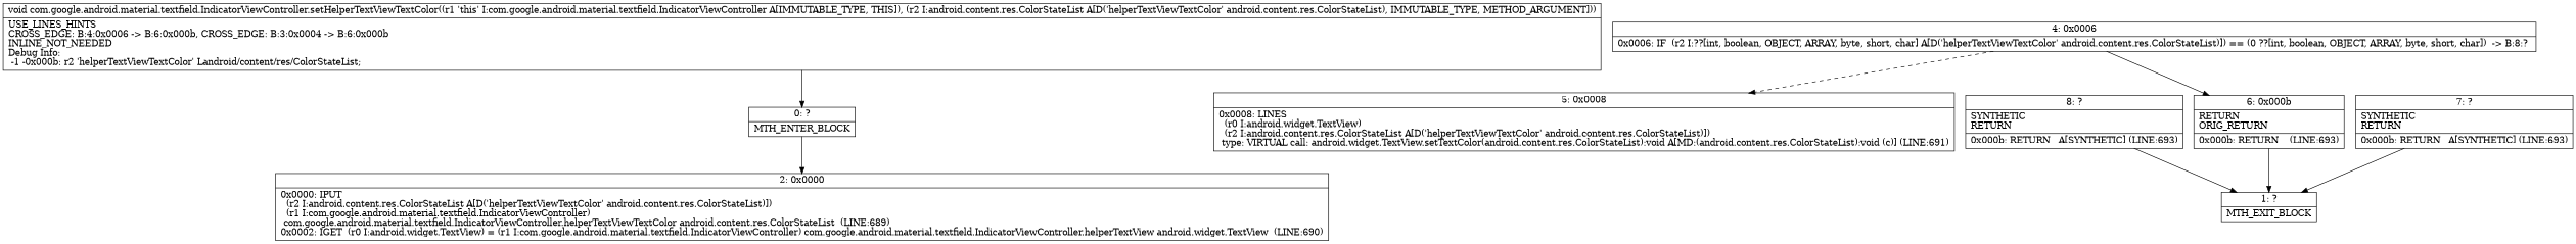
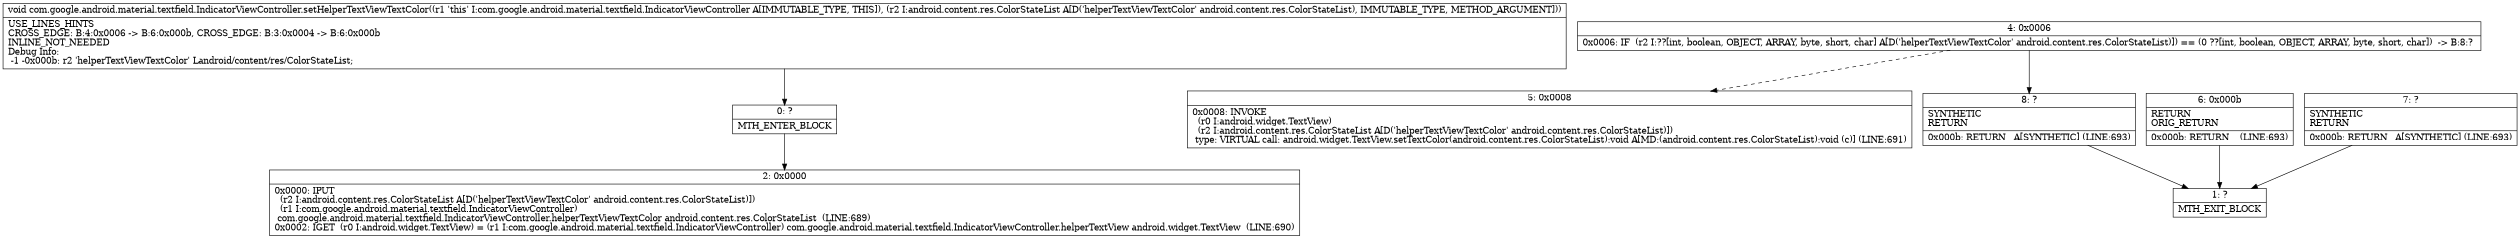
  digraph {
    node [shape=record]
    n1 [label="{0\:\ ?|MTH_ENTER_BLOCK\l}"]
    n2 [label="{2\:\ 0x0000|0x0000: IPUT  \l  (r2 I:android.content.res.ColorStateList A[D('helperTextViewTextColor' android.content.res.ColorStateList)])\l  (r1 I:com.google.android.material.textfield.IndicatorViewController)\l com.google.android.material.textfield.IndicatorViewController.helperTextViewTextColor android.content.res.ColorStateList  (LINE:689)\l0x0002: IGET  (r0 I:android.widget.TextView) = (r1 I:com.google.android.material.textfield.IndicatorViewController) com.google.android.material.textfield.IndicatorViewController.helperTextView android.widget.TextView  (LINE:690)\l}"]
    n3 [label="{4\:\ 0x0006|0x0006: IF  (r2 I:??[int, boolean, OBJECT, ARRAY, byte, short, char] A[D('helperTextViewTextColor' android.content.res.ColorStateList)]) == (0 ??[int, boolean, OBJECT, ARRAY, byte, short, char])  \-\> B:8:? \l}"]
-   n4 [label="{5\:\ 0x0008|0x0008: LINES  \l  (r0 I:android.widget.TextView)\l  (r2 I:android.content.res.ColorStateList A[D('helperTextViewTextColor' android.content.res.ColorStateList)])\l type: VIRTUAL call: android.widget.TextView.setTextColor(android.content.res.ColorStateList):void A[MD:(android.content.res.ColorStateList):void (c)] (LINE:691)\l}"]
+   n4 [label="{5\:\ 0x0008|0x0008: INVOKE  \l  (r0 I:android.widget.TextView)\l  (r2 I:android.content.res.ColorStateList A[D('helperTextViewTextColor' android.content.res.ColorStateList)])\l type: VIRTUAL call: android.widget.TextView.setTextColor(android.content.res.ColorStateList):void A[MD:(android.content.res.ColorStateList):void (c)] (LINE:691)\l}"]
    n5 [label="{8\:\ ?|SYNTHETIC\lRETURN\l|0x000b: RETURN   A[SYNTHETIC] (LINE:693)\l}"]
    n6 [label="{7\:\ ?|SYNTHETIC\lRETURN\l|0x000b: RETURN   A[SYNTHETIC] (LINE:693)\l}"]
    n7 [label="{1\:\ ?|MTH_EXIT_BLOCK\l}"]
    n8 [label="{6\:\ 0x000b|RETURN\lORIG_RETURN\l|0x000b: RETURN    (LINE:693)\l}"]
    n9 [label="{void com.google.android.material.textfield.IndicatorViewController.setHelperTextViewTextColor((r1 'this' I:com.google.android.material.textfield.IndicatorViewController A[IMMUTABLE_TYPE, THIS]), (r2 I:android.content.res.ColorStateList A[D('helperTextViewTextColor' android.content.res.ColorStateList), IMMUTABLE_TYPE, METHOD_ARGUMENT]))  | USE_LINES_HINTS\lCROSS_EDGE: B:4:0x0006 \-\> B:6:0x000b, CROSS_EDGE: B:3:0x0004 \-\> B:6:0x000b\lINLINE_NOT_NEEDED\lDebug Info:\l  \-1 \-0x000b: r2 'helperTextViewTextColor' Landroid\/content\/res\/ColorStateList;\l}"]
    n1 -> n2
    n3 -> n4 [style=dashed]
-   n3 -> n8
+   n3 -> n5
    n5 -> n7
    n6 -> n7
    n8 -> n7
    n9 -> n1
  }
